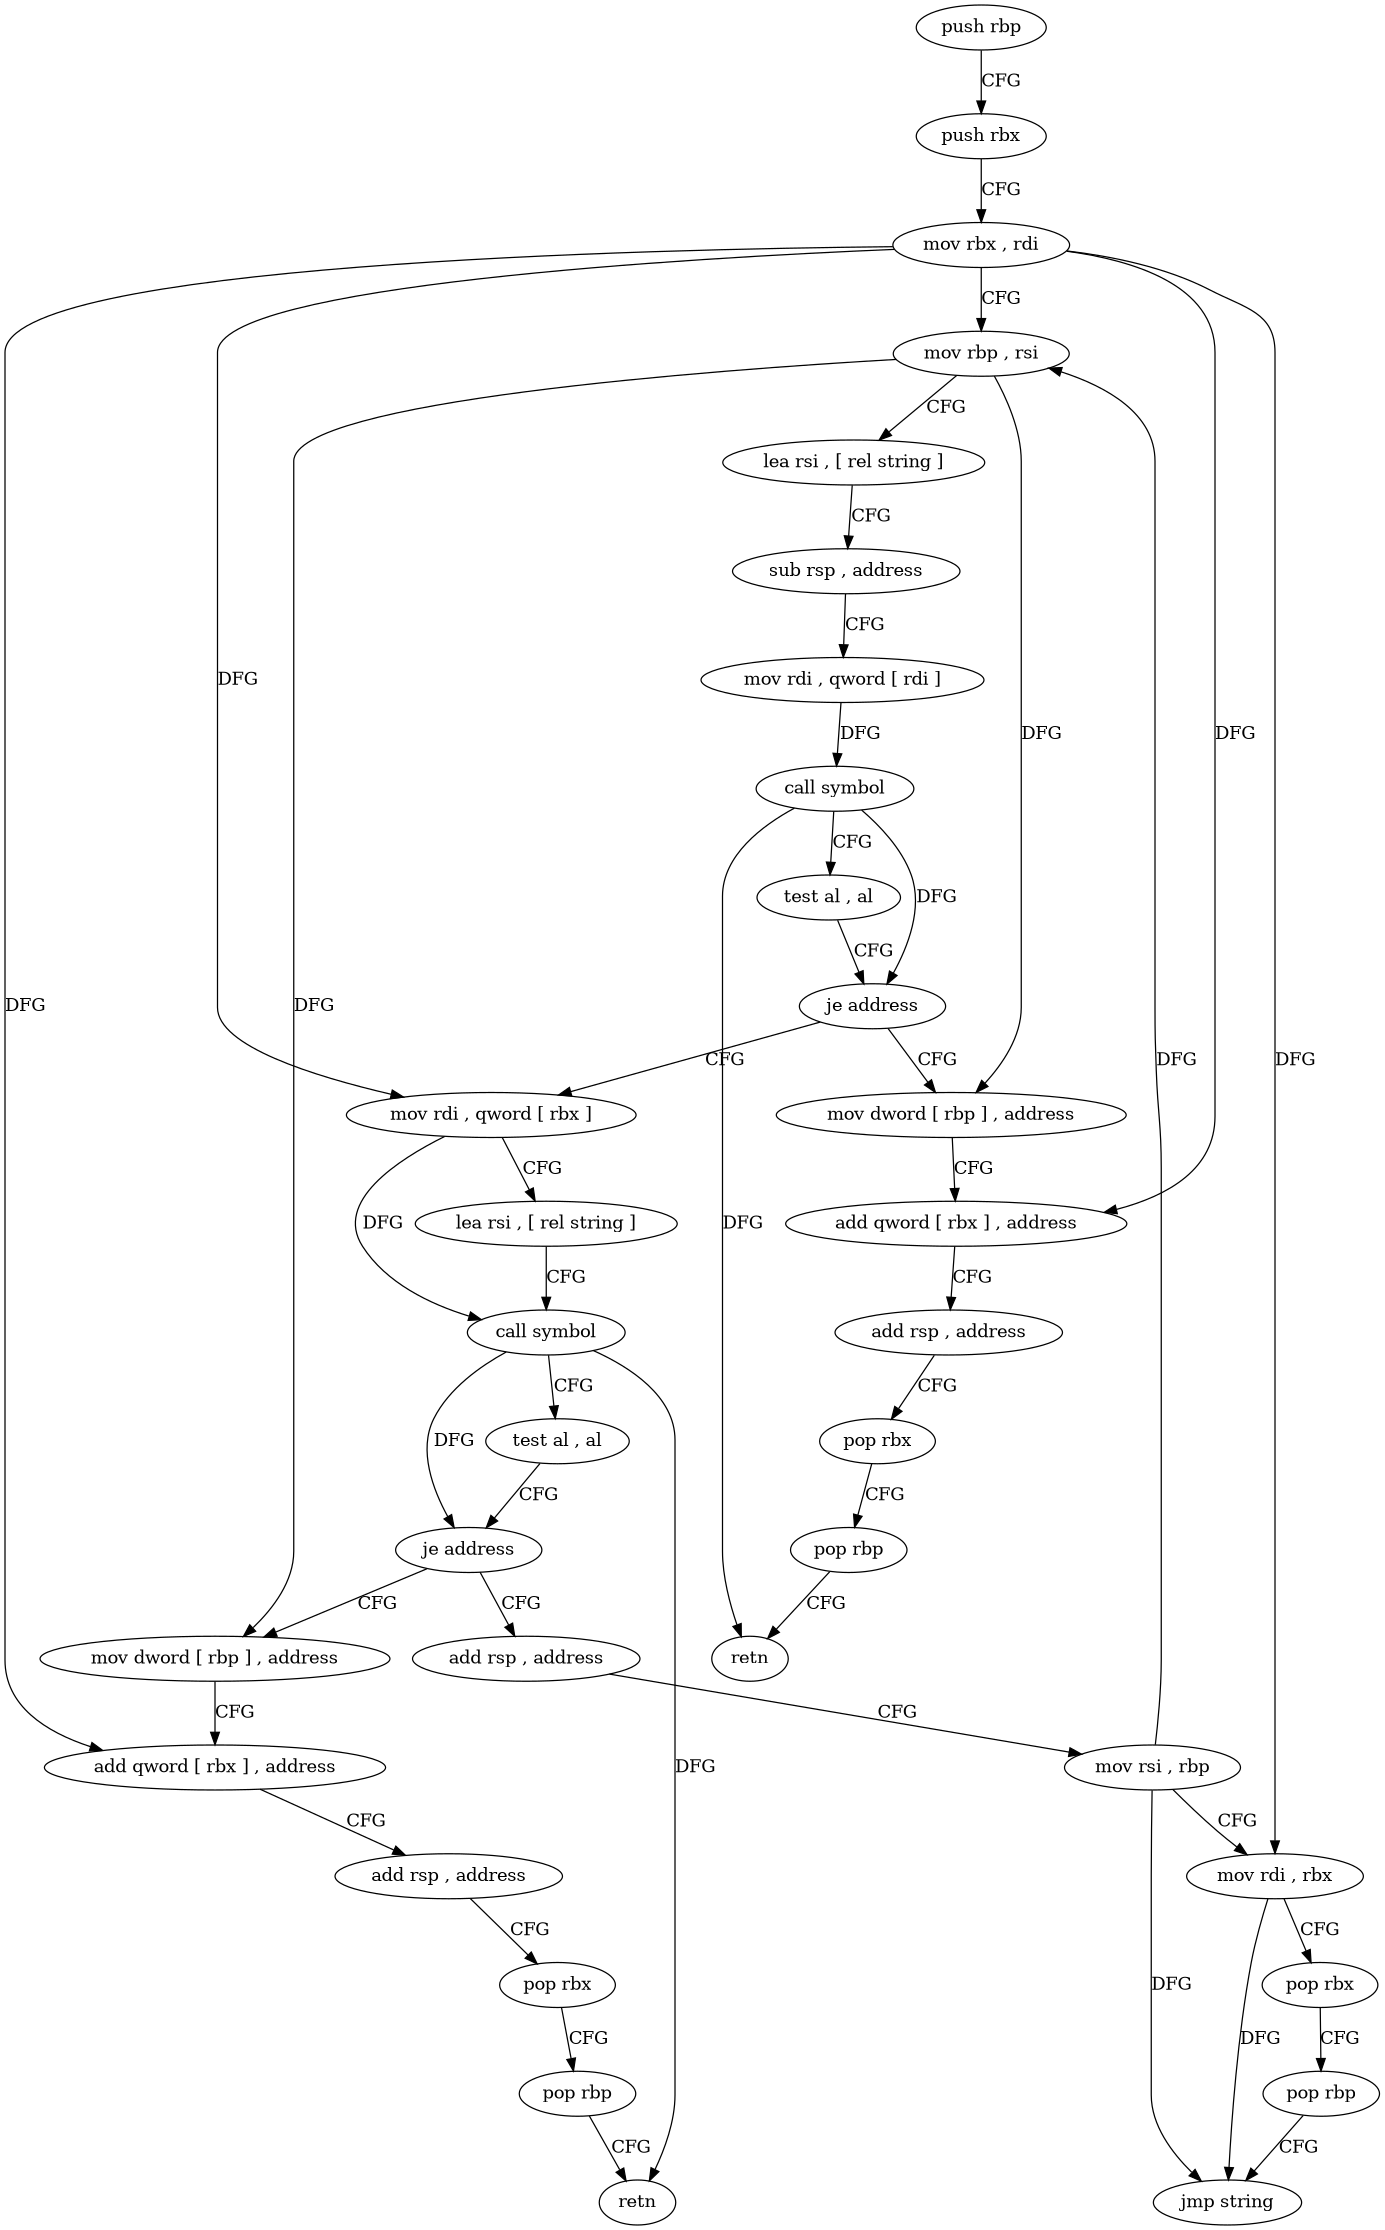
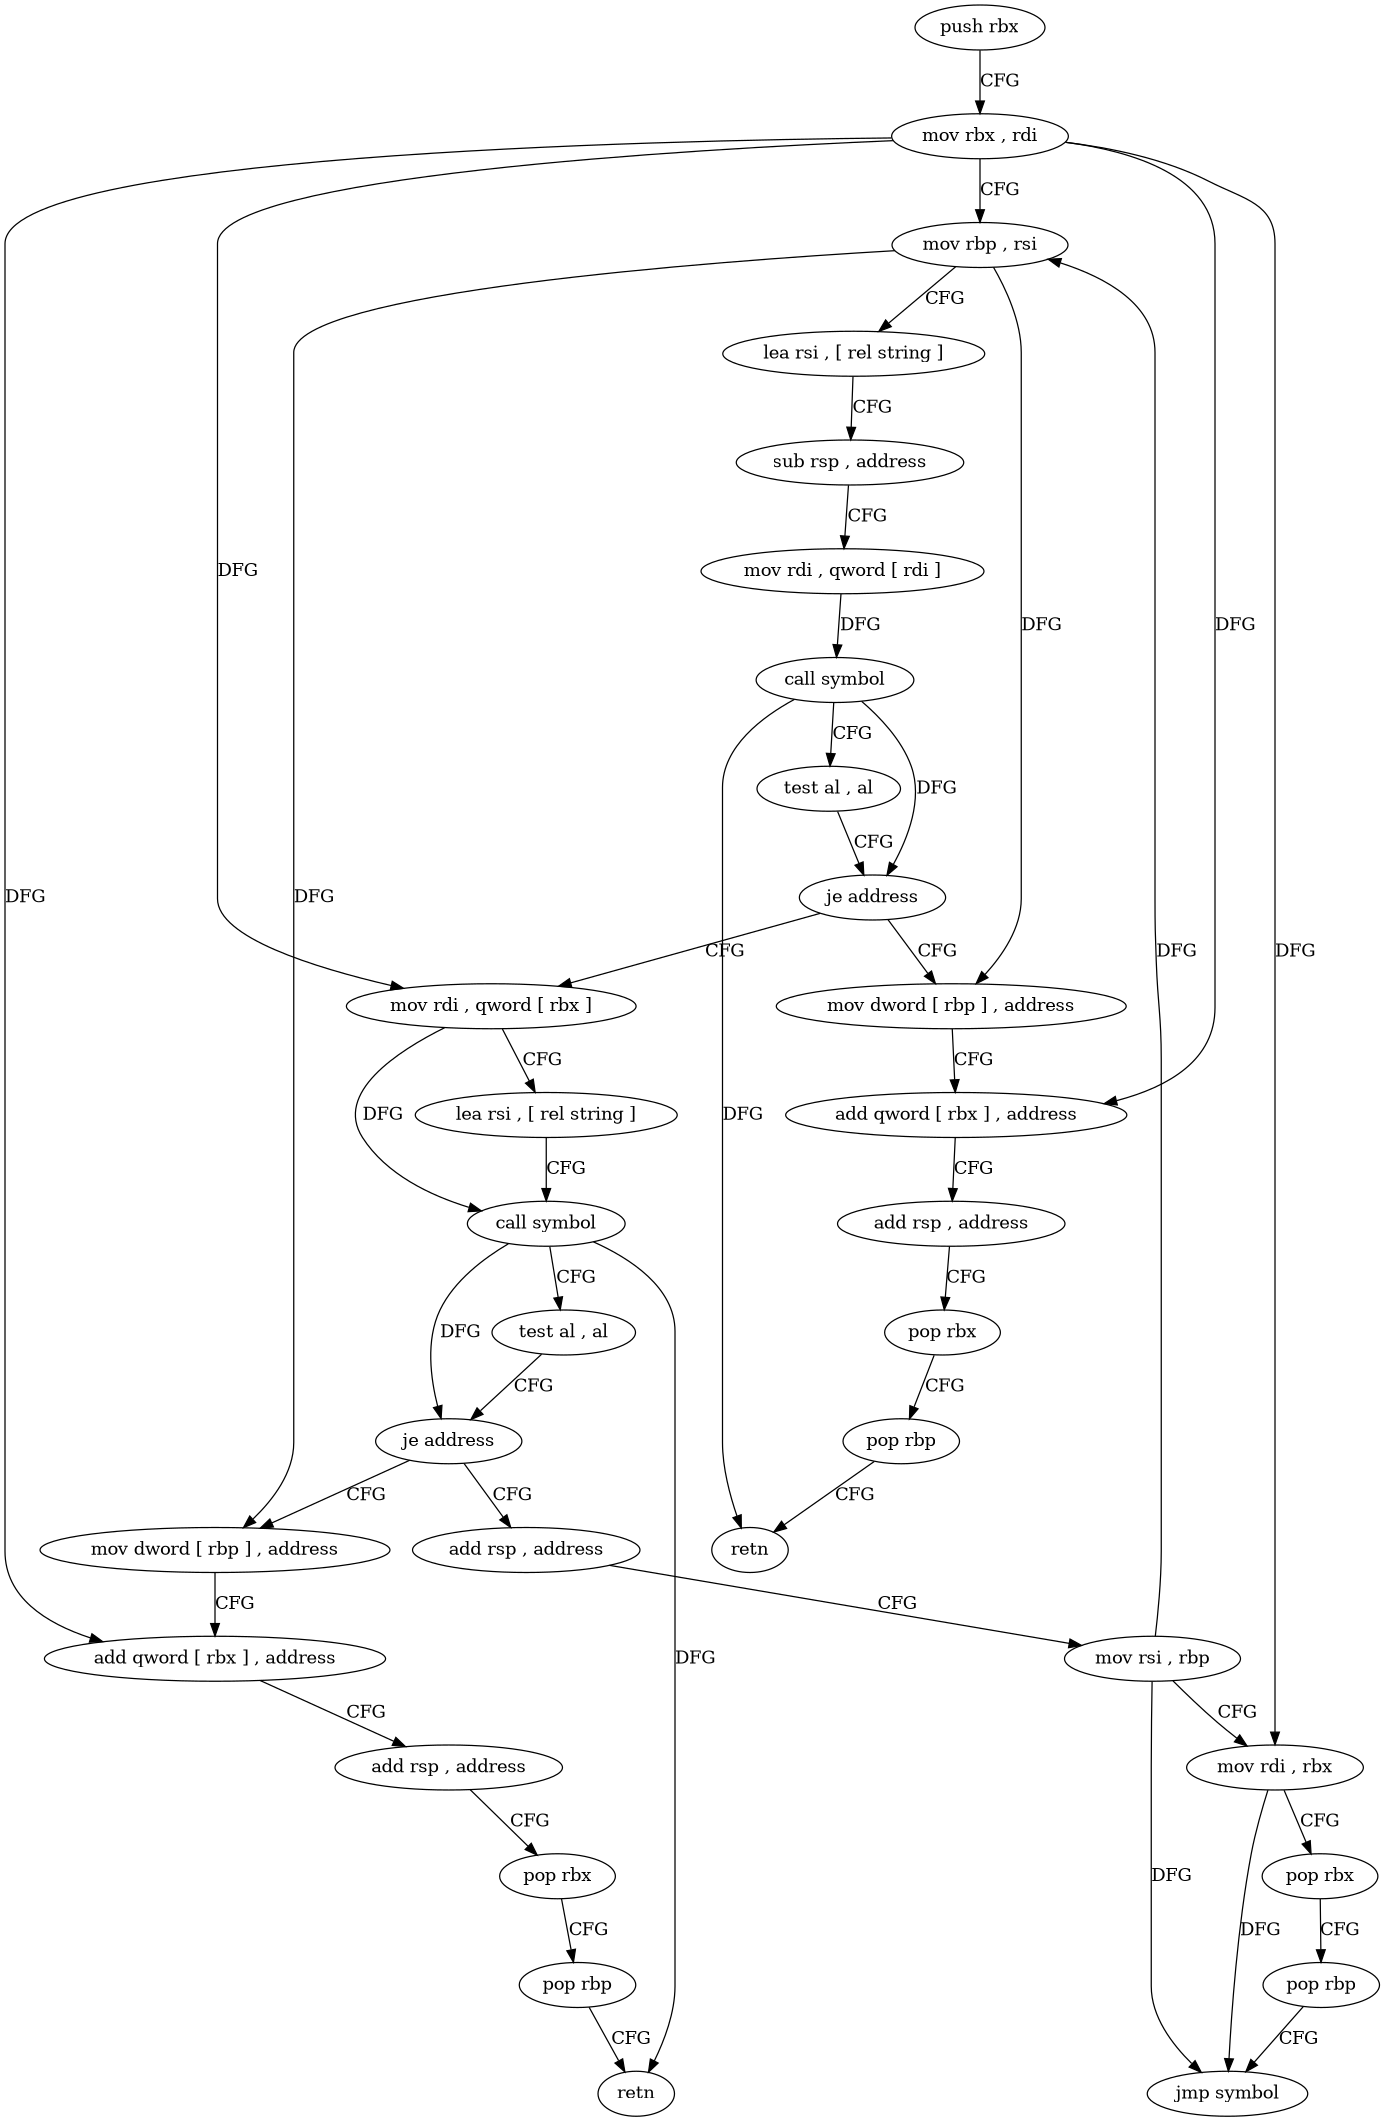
  digraph {
-   n1 [label="push rbp"]
    n2 [label="push rbx"]
    n3 [label="mov rbx , rdi"]
    n4 [label="mov rbp , rsi"]
    n5 [label="mov rdi , qword [ rbx ]"]
    n6 [label="add qword [ rbx ] , address"]
    n7 [label="mov rdi , rbx"]
    n8 [label="add qword [ rbx ] , address"]
    n9 [label="lea rsi , [ rel string ]"]
    n10 [label="mov dword [ rbp ] , address"]
    n11 [label="mov dword [ rbp ] , address"]
    n12 [label="lea rsi , [ rel string ]"]
    n13 [label="call symbol"]
    n14 [label="add rsp , address"]
-   n15 [label="jmp string"]
+   n15 [label="jmp symbol"]
    n16 [label="pop rbx"]
    n17 [label="add rsp , address"]
    n18 [label="sub rsp , address"]
    n19 [label="mov rsi , rbp"]
    n20 [label="mov rdi , qword [ rdi ]"]
    n21 [label="call symbol"]
    n22 [label="test al , al"]
    n23 [label="je address"]
    n24 [label=retn]
    n25 [label="test al , al"]
    n26 [label="je address"]
    n27 [label=retn]
    n28 [label="add rsp , address"]
    n29 [label="pop rbx"]
    n30 [label="pop rbp"]
    n31 [label="pop rbp"]
    n32 [label="pop rbx"]
    n33 [label="pop rbp"]
-   n1 -> n2 [label=CFG]
    n2 -> n3 [label=CFG]
    n3 -> n4 [label=CFG]
    n3 -> n5 [label=DFG]
    n3 -> n6 [label=DFG]
    n3 -> n7 [label=DFG]
    n3 -> n8 [label=DFG]
    n4 -> n9 [label=CFG]
    n4 -> n10 [label=DFG]
    n4 -> n11 [label=DFG]
    n5 -> n12 [label=CFG]
    n5 -> n13 [label=DFG]
    n6 -> n14 [label=CFG]
    n7 -> n15 [label=DFG]
    n7 -> n16 [label=CFG]
    n8 -> n17 [label=CFG]
    n9 -> n18 [label=CFG]
    n10 -> n6 [label=CFG]
    n11 -> n8 [label=CFG]
    n12 -> n13 [label=CFG]
    n13 -> n25 [label=CFG]
    n13 -> n26 [label=DFG]
    n13 -> n27 [label=DFG]
    n14 -> n29 [label=CFG]
    n16 -> n31 [label=CFG]
    n17 -> n32 [label=CFG]
    n18 -> n20 [label=CFG]
    n19 -> n4 [label=DFG]
    n19 -> n7 [label=CFG]
    n19 -> n15 [label=DFG]
    n20 -> n21 [label=DFG]
    n21 -> n22 [label=CFG]
    n21 -> n23 [label=DFG]
    n21 -> n24 [label=DFG]
    n22 -> n23 [label=CFG]
    n23 -> n5 [label=CFG]
    n23 -> n10 [label=CFG]
    n25 -> n26 [label=CFG]
    n26 -> n11 [label=CFG]
    n26 -> n28 [label=CFG]
    n28 -> n19 [label=CFG]
    n29 -> n30 [label=CFG]
    n30 -> n24 [label=CFG]
    n31 -> n15 [label=CFG]
    n32 -> n33 [label=CFG]
    n33 -> n27 [label=CFG]
  }
